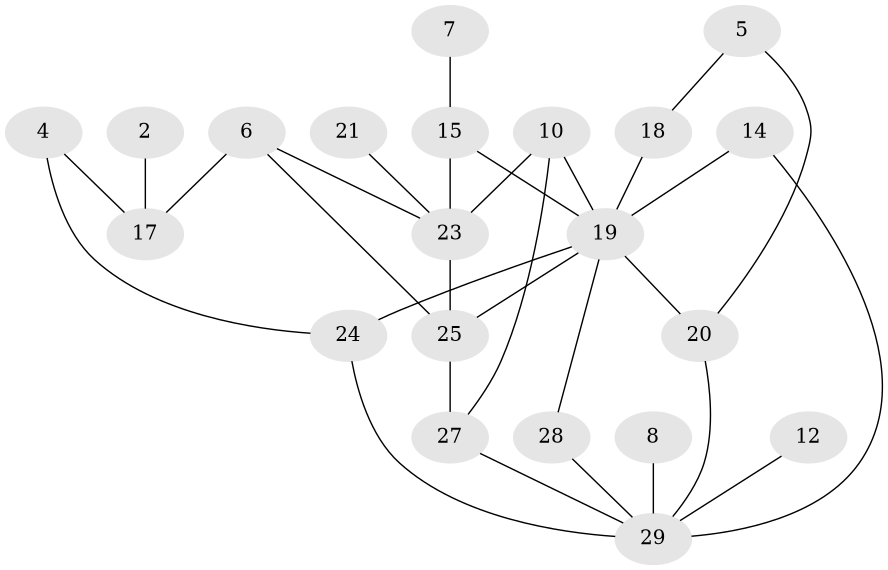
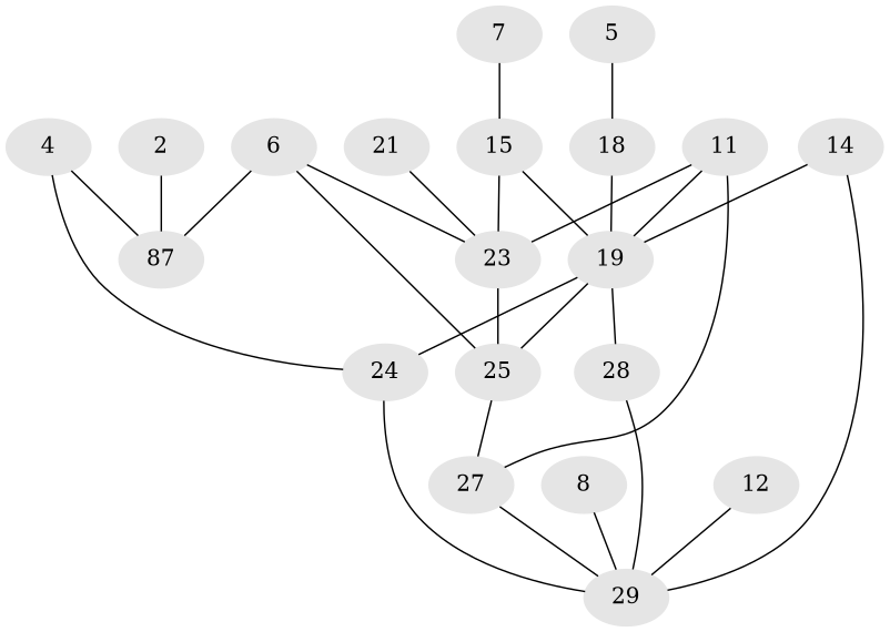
  graph {
    node [color=gray90 style=filled]
    edge [weight=1.0]
    2
-   17
+   17 [label=87]
    4
    24
    29
    5
    18
-   20
    19
    6
    23
    25
    27
    7
    15
    8
-   11 [label=10]
+   11
    28
    12
    14
    21
    2 -- 17
    4 -- 17
    4 -- 24
    24 -- 29
    5 -- 18
-   5 -- 20
    18 -- 19
-   20 -- 29
    19 -- 24 [weight=2.0]
-   19 -- 20 [weight=2.0]
    19 -- 25 [weight=2.0]
    19 -- 28
    6 -- 17
    6 -- 23
    6 -- 25
    23 -- 25 [weight=2.0]
    25 -- 27
    27 -- 29
    7 -- 15
    15 -- 19
    15 -- 23
    8 -- 29
    11 -- 19
    11 -- 23
    11 -- 27
    28 -- 29
    12 -- 29
    14 -- 29
    14 -- 19
    21 -- 23
  }
